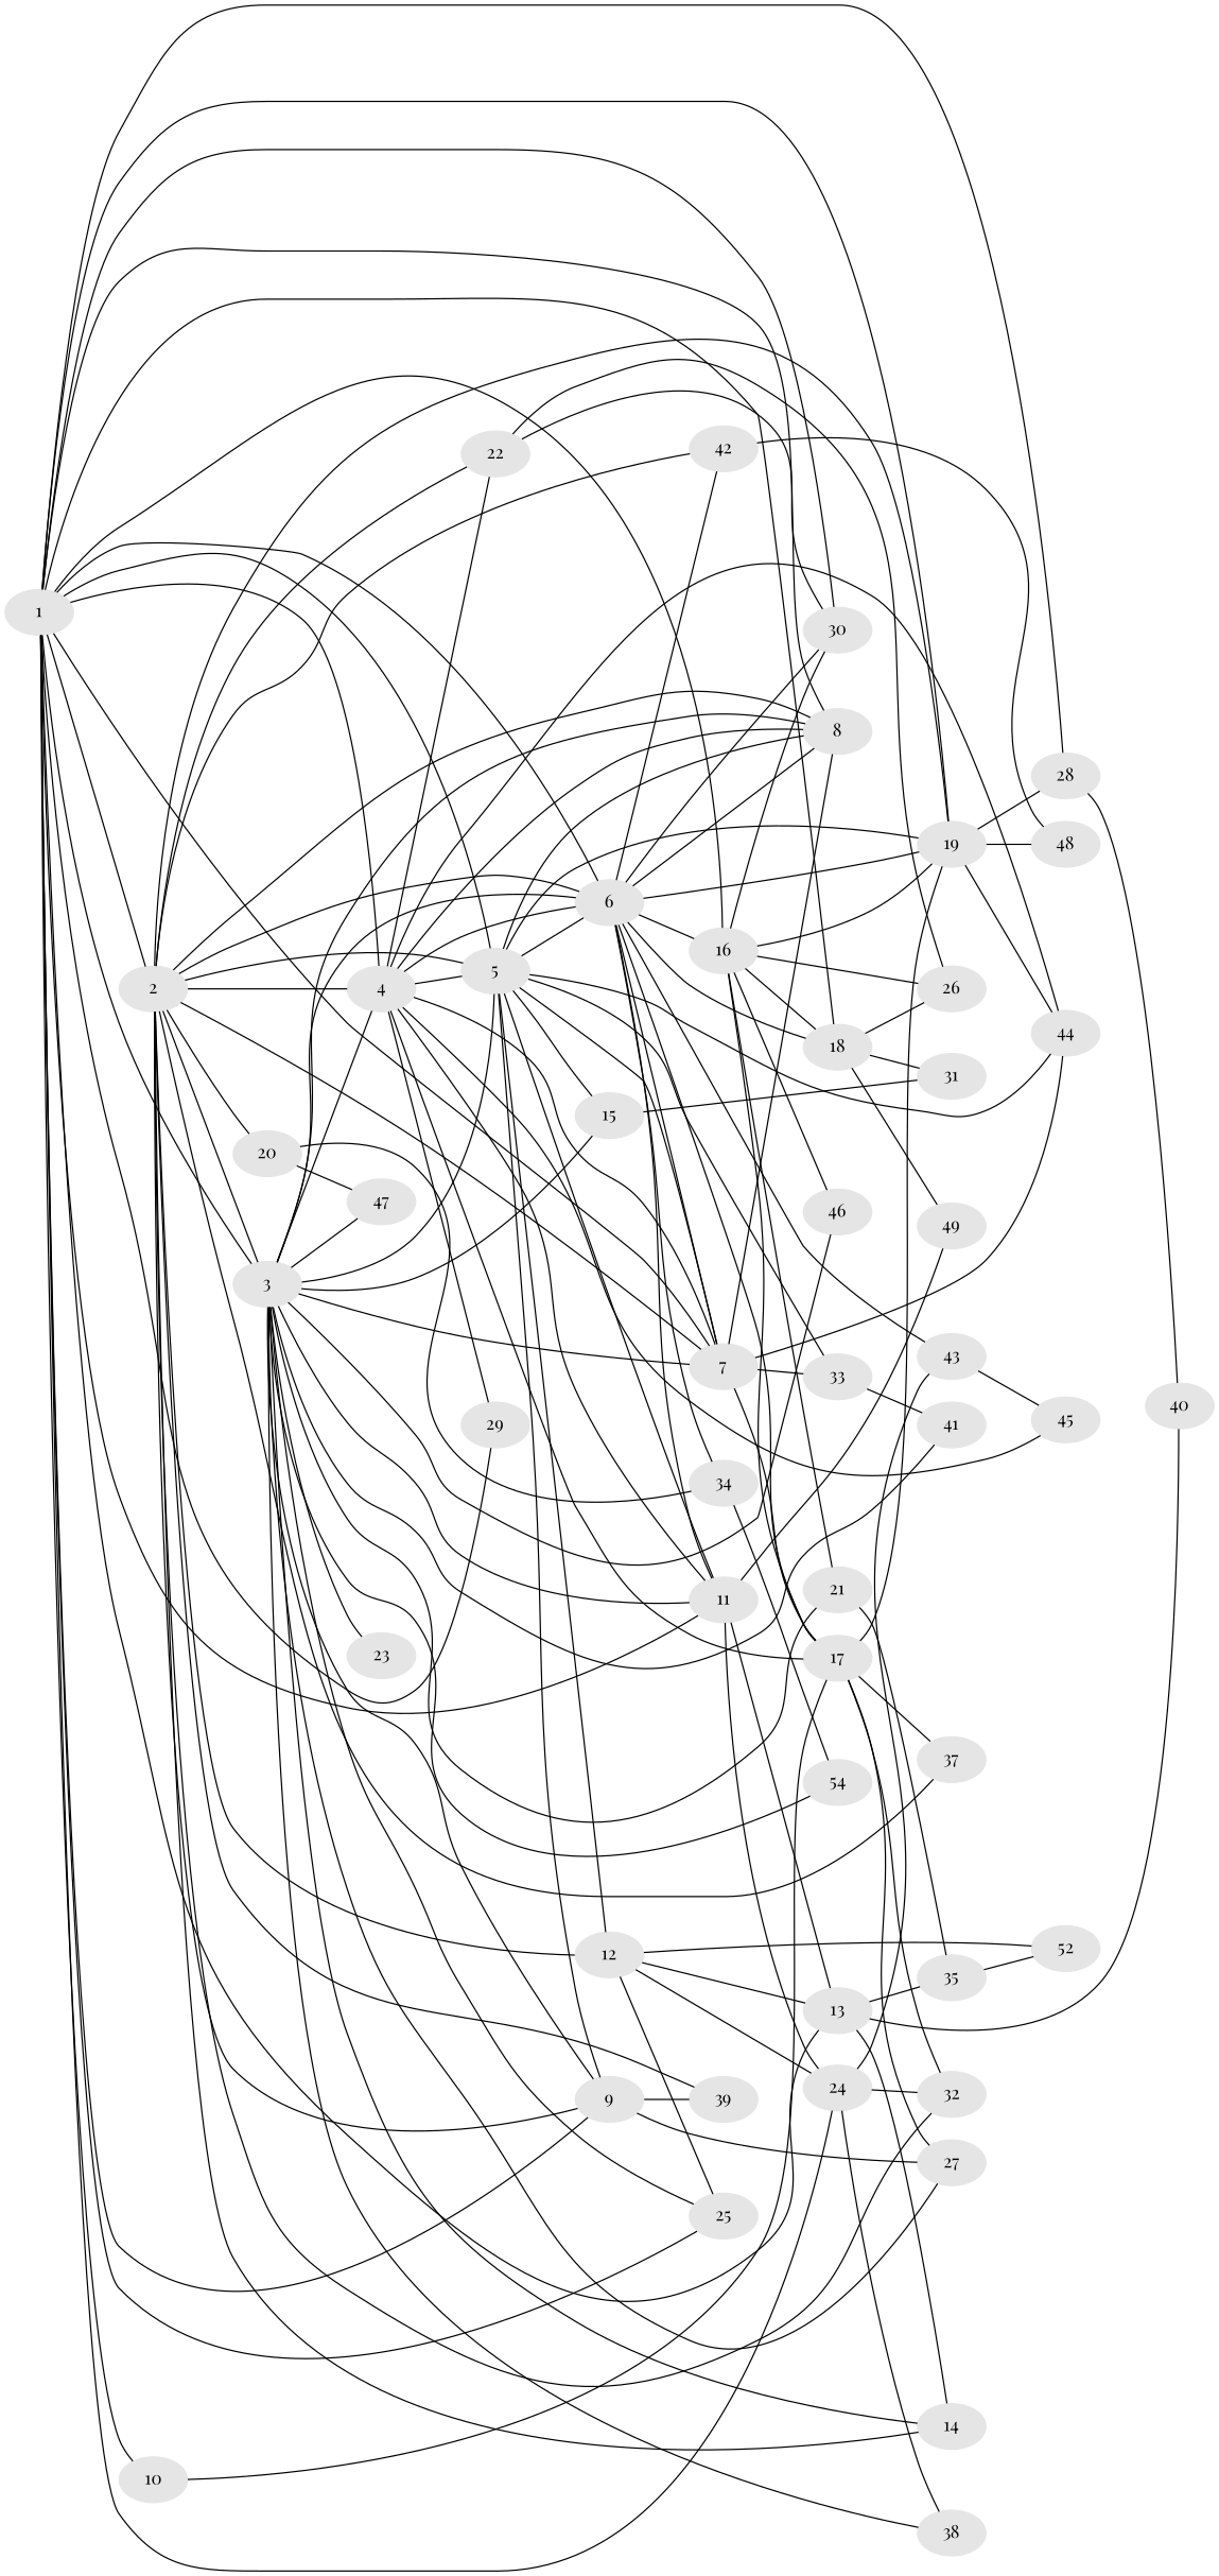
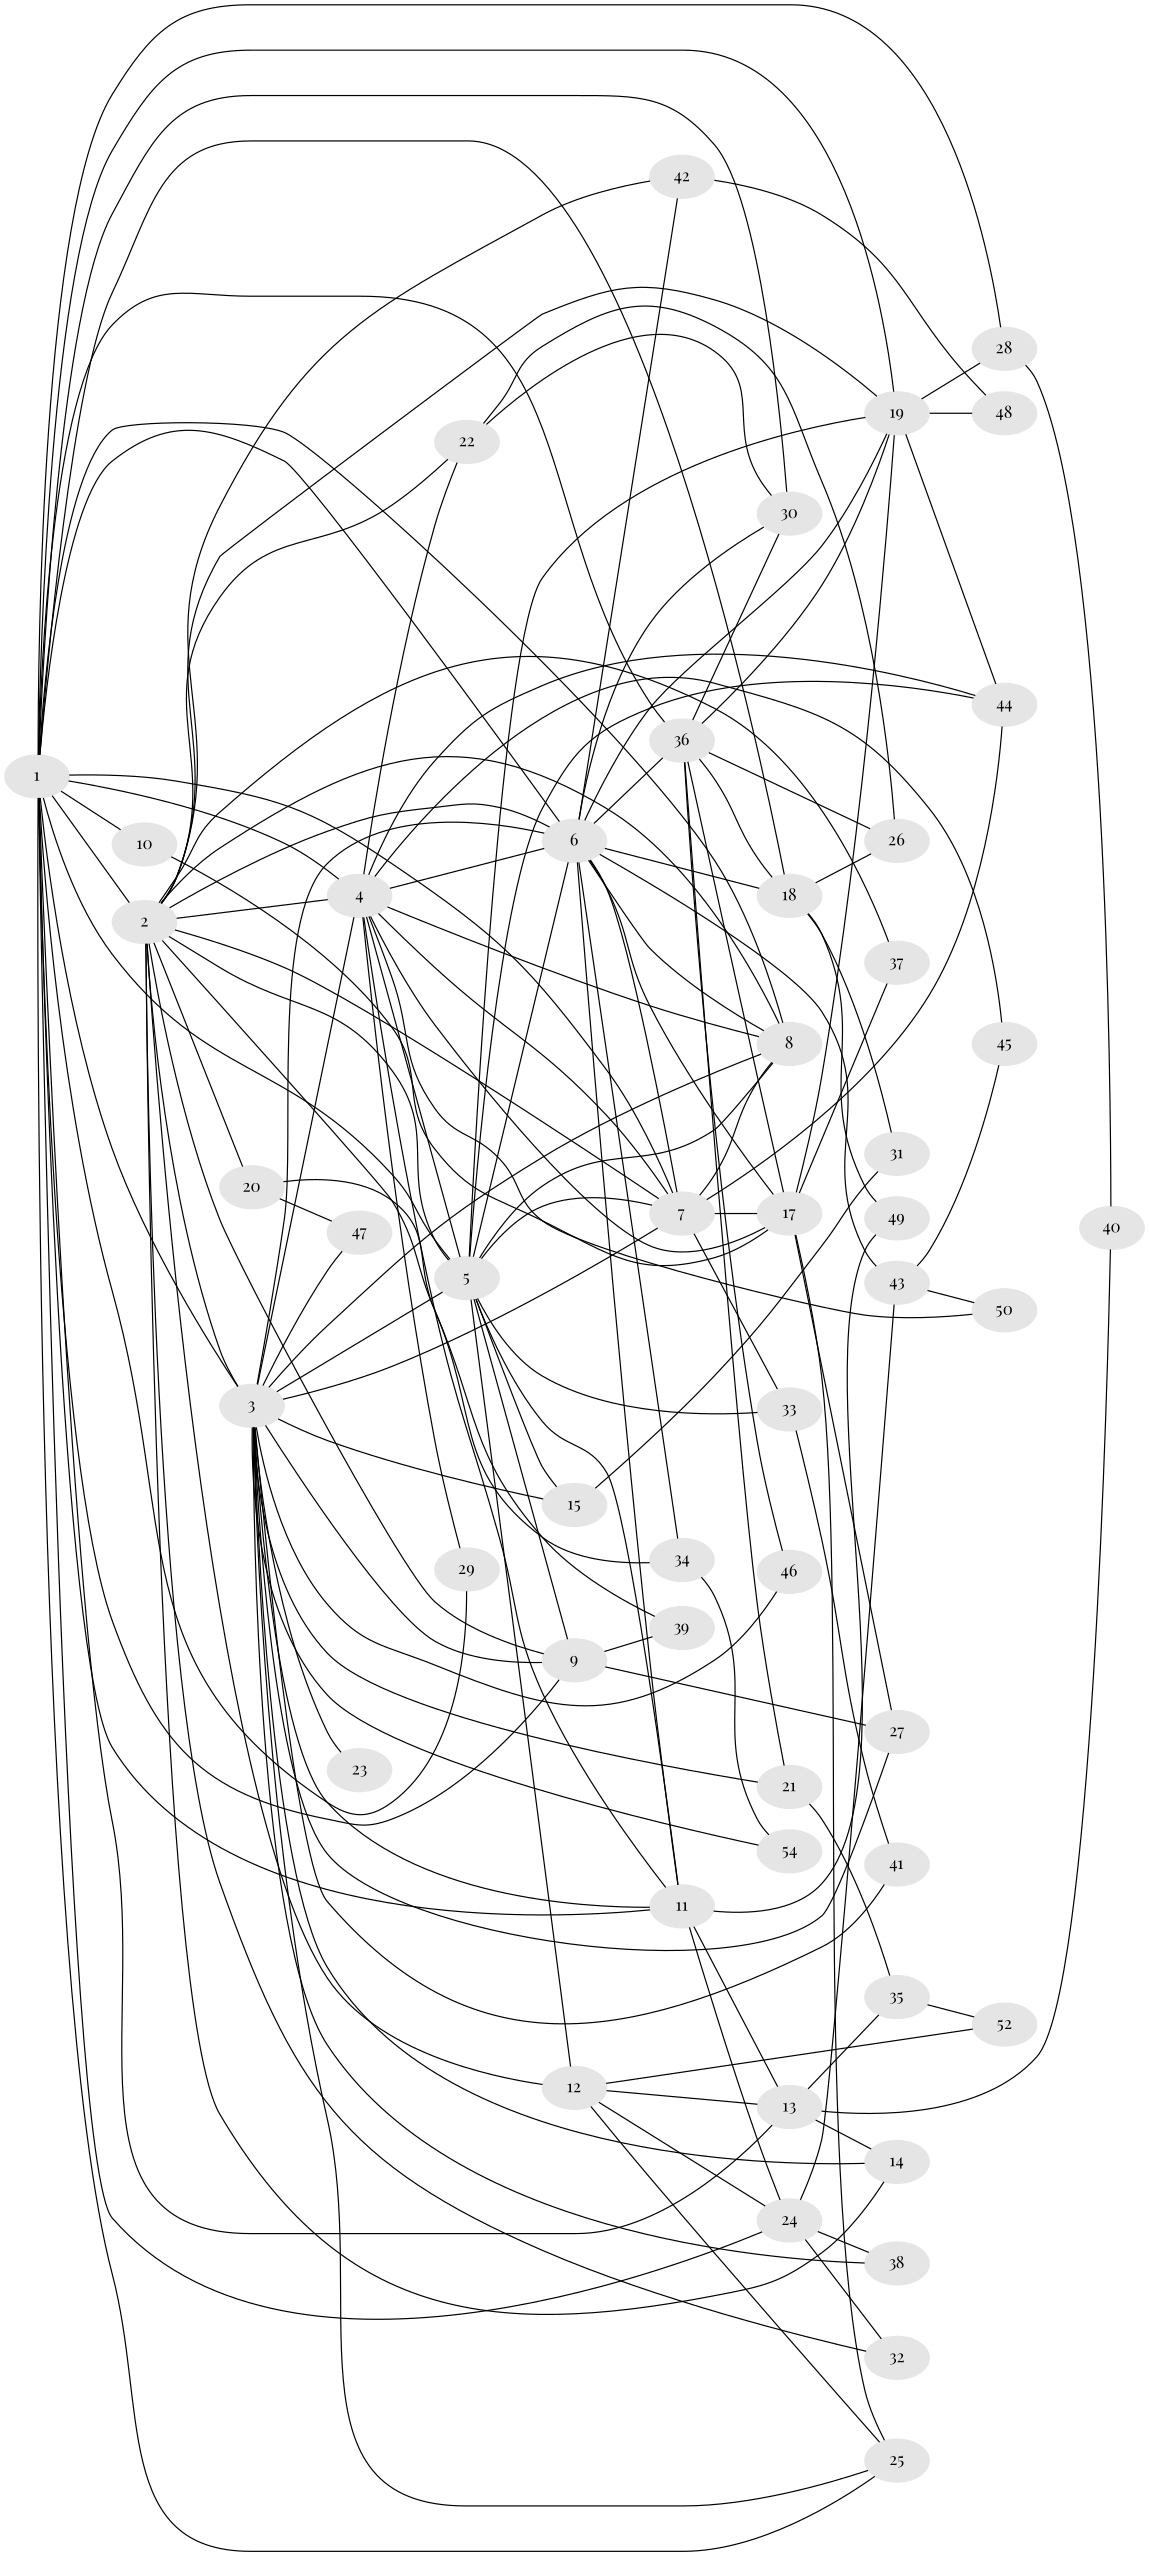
  graph {
    fontname="Playfair Display"
    rankdir=LR
    node [color=gray90 fontname="Playfair Display" style=filled]
    edge [fontname="Playfair Display" weight=1.0]
    1
    2
    3
    4
    5
    6
    7
    8
    9
    10
    11
    13
-   16
+   16 [label=36]
    18
    19
    24
    25
    28
    29
    30
    12
    14
    20
    22
    32
    37
    39
    42
    15
    21
    23
    27
    38
    41
    46
    47
    n37 [label=54]
    17
    44
    45
+   50
    33
    34
    43
    49
    35
    40
    26
    31
    48
    52
    1 -- 2 [weight=2.0]
    1 -- 3 [weight=2.0]
    1 -- 4 [weight=2.0]
    1 -- 5
    1 -- 6
    1 -- 7
    1 -- 8 [weight=2.0]
    1 -- 9
    1 -- 10
    1 -- 11
    1 -- 13
    1 -- 16 [weight=2.0]
    1 -- 18
    1 -- 19
    1 -- 24
    1 -- 25
    1 -- 28
    1 -- 29
    1 -- 30
    2 -- 3 [weight=4.0]
    2 -- 4 [weight=3.0]
    2 -- 5 [weight=2.0]
    2 -- 6 [weight=2.0]
    2 -- 7 [weight=2.0]
    2 -- 8 [weight=2.0]
    2 -- 9
    2 -- 19 [weight=4.0]
    2 -- 12 [weight=3.0]
    2 -- 14
    2 -- 20
    2 -- 22
    2 -- 32
    2 -- 37
    2 -- 39
    2 -- 42
    3 -- 4 [weight=2.0]
    3 -- 5 [weight=2.0]
    3 -- 6 [weight=3.0]
    3 -- 7 [weight=2.0]
    3 -- 8 [weight=2.0]
    3 -- 9
    3 -- 11
    3 -- 25
    3 -- 14
    3 -- 15 [weight=2.0]
    3 -- 21
    3 -- 23 [weight=2.0]
    3 -- 27
    3 -- 38
    3 -- 41
    3 -- 46
    3 -- 47
    3 -- n37
    4 -- 5
    4 -- 6
    4 -- 7
    4 -- 8
    4 -- 11
    4 -- 29
    4 -- 22
    4 -- 17
    4 -- 44
    4 -- 45
+   4 -- 50
    5 -- 6
    5 -- 7
    5 -- 8 [weight=3.0]
    5 -- 9
    5 -- 11
    5 -- 19 [weight=12.0]
    5 -- 12 [weight=2.0]
    5 -- 15 [weight=2.0]
    5 -- 44
    5 -- 33
    6 -- 7
    6 -- 8 [weight=2.0]
    6 -- 11
    6 -- 16
    6 -- 18
    6 -- 19
    6 -- 30
    6 -- 42
    6 -- 17 [weight=2.0]
    6 -- 34
    6 -- 43
    7 -- 8 [weight=2.0]
    7 -- 17 [weight=8.0]
    7 -- 44
    7 -- 33 [weight=2.0]
    9 -- 39
    9 -- 27
    10 -- 17
    11 -- 13
    11 -- 24
    11 -- 49
    13 -- 14
    13 -- 35
    13 -- 40
    16 -- 18
    16 -- 19
    16 -- 30
    16 -- 21
    16 -- 46
    16 -- 17 [weight=2.0]
    16 -- 26
    18 -- 49
    18 -- 26
    18 -- 31
    19 -- 28
    19 -- 44
    19 -- 48
    24 -- 32
    24 -- 38
    24 -- 43
    28 -- 40
    12 -- 13
    12 -- 24
    12 -- 25
    12 -- 52
    20 -- 47
    20 -- 34
    22 -- 30
    22 -- 26
    42 -- 48
    15 -- 31
    21 -- 35
    17 -- 19 [weight=2.0]
-   17 -- 32
+   17 -- 25
    17 -- 37
    17 -- 27
    33 -- 41
    34 -- n37
    43 -- 45
+   43 -- 50
    35 -- 52
  }
